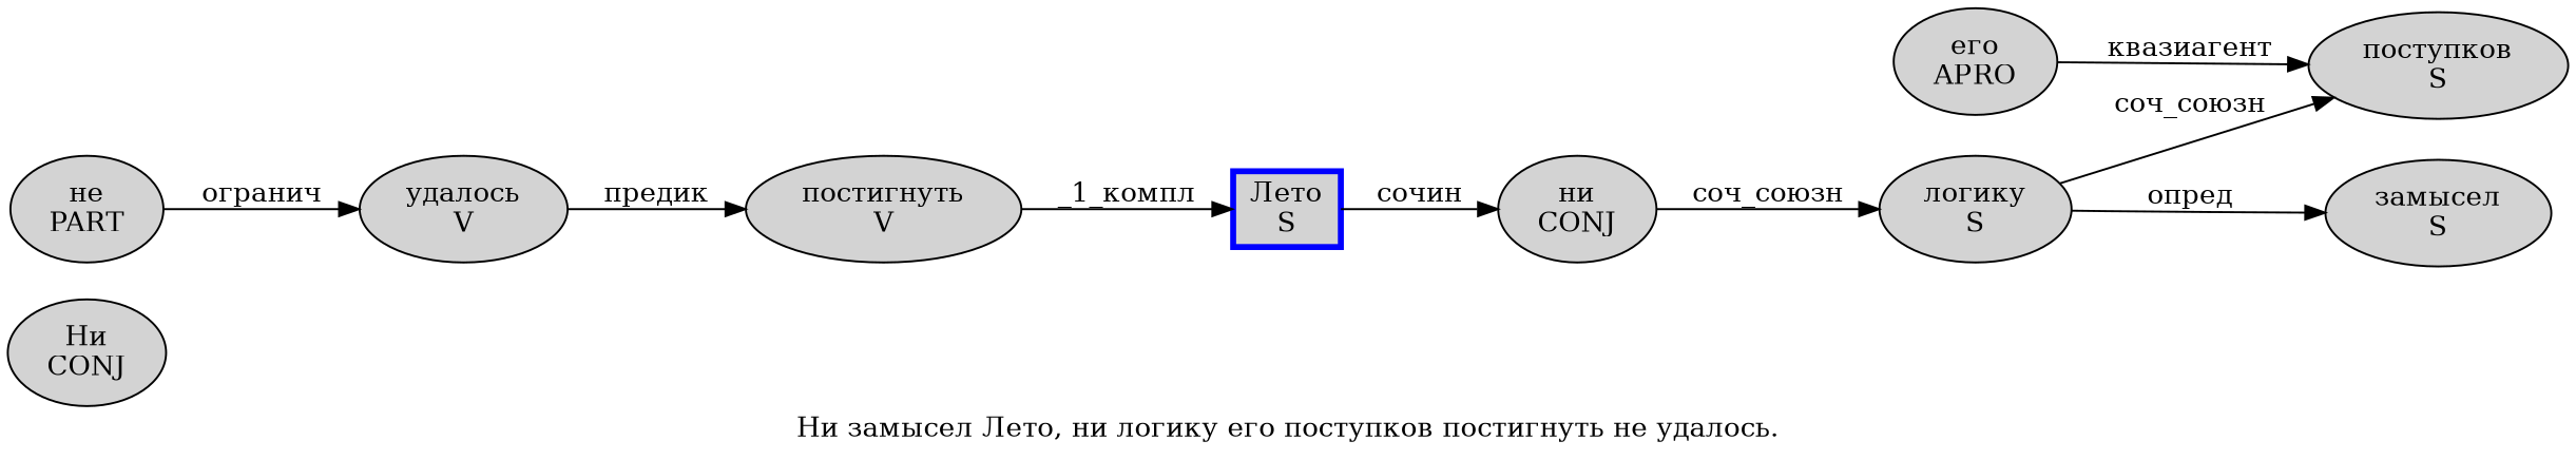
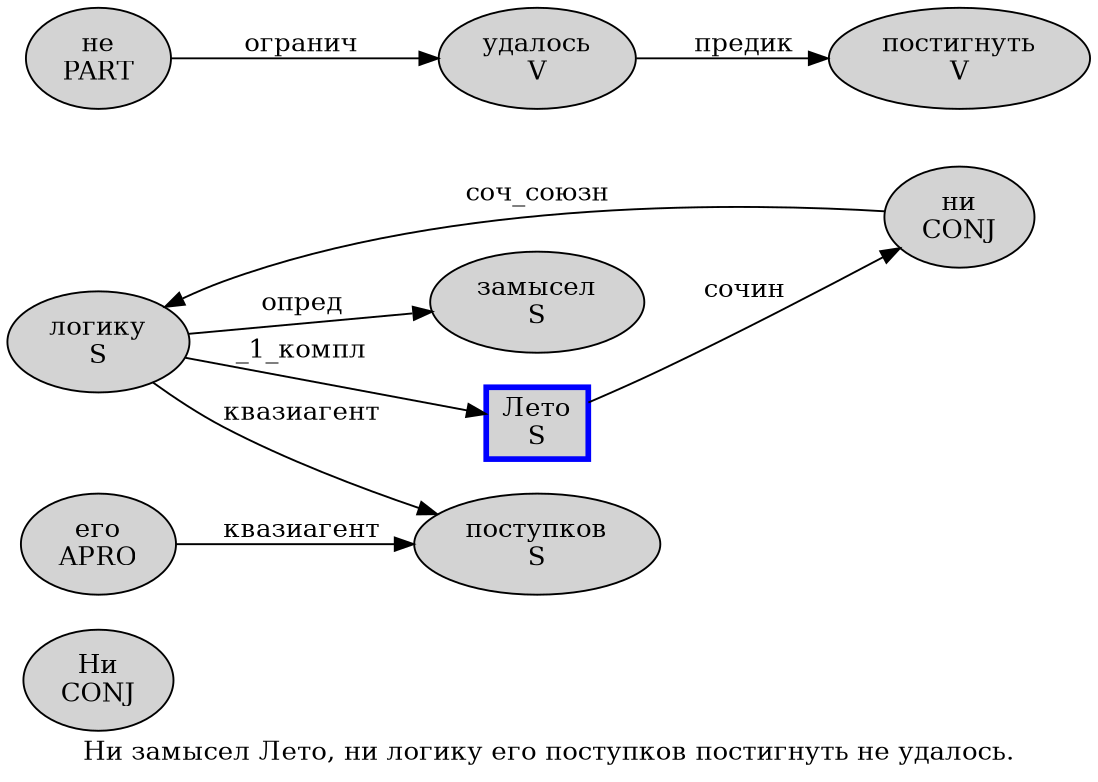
  digraph {
    label="Ни замысел Лето, ни логику его поступков постигнуть не удалось."
    rankdir=LR
    node [fillcolor=lightgray penwidth=1 shape=ellipse style=filled]
    n1 [label="Ни\nCONJ"]
    n2 [label="замысел\nS"]
    n3 [color=blue label="Лето\nS" penwidth=3 shape=box]
    n4 [label="ни\nCONJ"]
    n5 [label="логику\nS"]
    n6 [label="поступков\nS"]
    n7 [label="его\nAPRO"]
    n8 [label="постигнуть\nV"]
    n9 [label="не\nPART"]
    n10 [label="удалось\nV"]
    n3 -> n4 [label="сочин"]
    n4 -> n5 [label="соч_союзн"]
    n5 -> n2 [label="опред"]
-   n5 -> n6 [label="соч_союзн"]
+   n5 -> n6 [label="квазиагент"]
    n7 -> n6 [label="квазиагент"]
-   n8 -> n3 [label="_1_компл"]
+   n5 -> n3 [label="_1_компл"]
    n9 -> n10 [label="огранич"]
    n10 -> n8 [label="предик"]
  }
